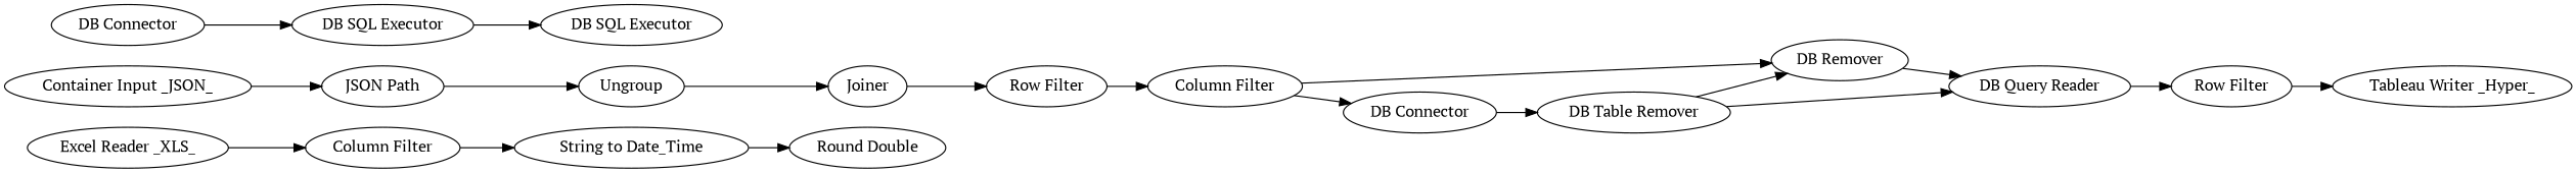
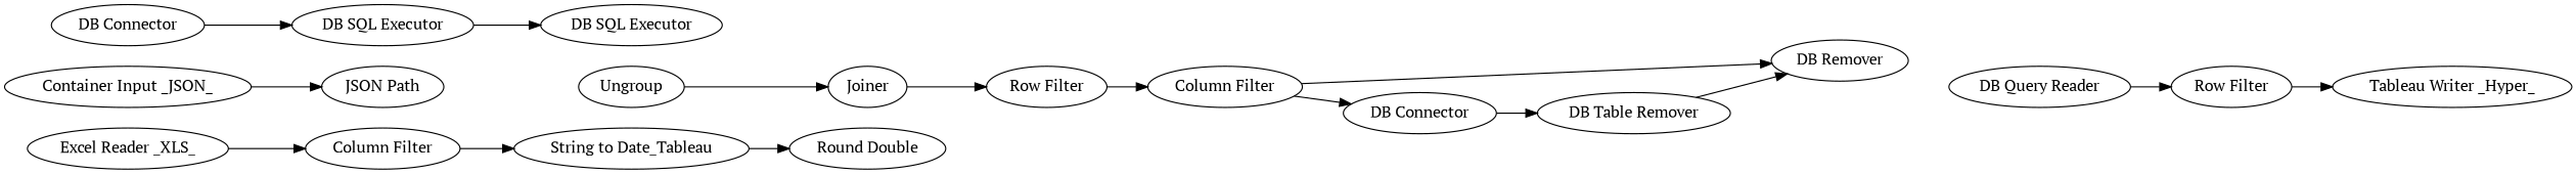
  digraph {
    fontname="PT Serif"
    rankdir=LR
    node [fontname="PT Serif"]
    edge [fontname="PT Serif"]
    n1 [label="Round Double"]
    n2 [label=Joiner]
    n3 [label="Row Filter"]
-   n4 [label="String to Date_Time"]
+   n4 [label="String to Date_Tableau"]
    n5 [label="Column Filter"]
    n6 [label="JSON Path"]
    n7 [label=Ungroup]
    n8 [label="Container Input _JSON_"]
    n9 [label="Column Filter"]
    n10 [label="DB Remover"]
    n11 [label="DB Connector"]
    n12 [label="DB Query Reader"]
    n13 [label="DB Table Remover"]
    n14 [label="Tableau Writer _Hyper_"]
    n15 [label="Row Filter"]
    n16 [label="DB Connector"]
    n17 [label="DB SQL Executor"]
    n18 [label="DB SQL Executor"]
    n19 [label="Excel Reader _XLS_"]
    n2 -> n3
    n3 -> n9
    n4 -> n1
    n5 -> n4
-   n6 -> n7
    n7 -> n2
    n8 -> n6
    n9 -> n10
    n9 -> n11
-   n10 -> n12
    n11 -> n13
    n12 -> n15
    n13 -> n10
-   n13 -> n12
    n15 -> n14
    n16 -> n17
    n17 -> n18
    n19 -> n5
  }
